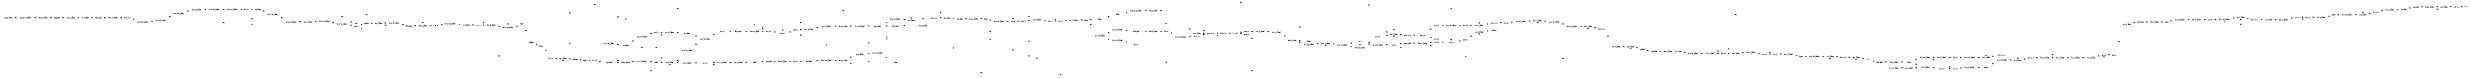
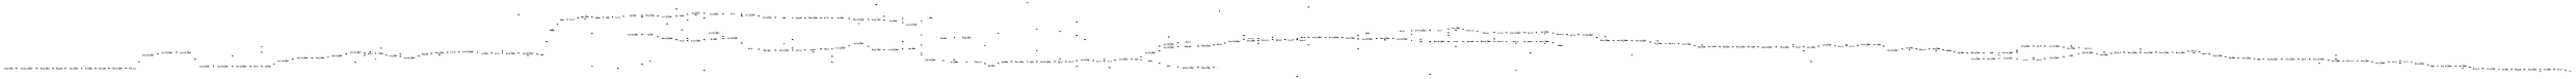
  digraph {
    rankdir=LR
    n1 [label="sub sp , sp , # address"]
    n2 [label="stp x29 , x30 , [ sp , # address ]"]
    n3 [label="add x29 , sp , # address"]
    n4 [label="adrp x8 , symbol"]
    n5 [label="add x8 , x8 , # address"]
    n6 [label="mov w9 , # address"]
    n7 [label="adrp x10 , symbol"]
    n8 [label="add x10 , x10 , # address"]
    n9 [label="and w9 , w0 , w9"]
    n10 [label="sturb w9 , [ x29 , #- address ]"]
    n11 [label="stur w1 , [ x29 , #- address ]"]
    n12 [label="ldurb w8 , [ x29 , #- address ]"]
    n13 [label="ldurb w8 , [ x29 , #- address ]"]
    n14 [label="stur wzr , [ x29 , #- address ]"]
    n15 [label="ldur w9 , [ x29 , #- address ]"]
    n16 [label="tbnz w8 , # 0 , address"]
    n17 [label="tbnz w8 , # 0 , address"]
    n18 [label="stur x8 , [ x29 , #- address ]"]
    n19 [label="ldur w8 , [ x29 , #- address ]"]
    n20 [label="ldur w9 , [ x29 , #- address ]"]
    n21 [label="b.lo address"]
    n22 [label="cmp w8 , w9"]
    n23 [label="stur x10 , [ x29 , #- address ]"]
    n24 [label="add w7 , w9 , # address"]
    n25 [label="ldur x8 , [ x29 , #- address ]"]
    n26 [label="ldr x9 , [ x8 ]"]
    n27 [label="cbz x9 , address"]
    n28 [label="ldp x29 , x30 , [ sp , # address ]"]
    n29 [label="add sp , sp , # address"]
    n30 [label=ret]
    n31 [label="stur wzr , [ x29 , #- address ]"]
    n32 [label="ldur w2 , [ x29 , #- address ]"]
    n33 [label="ldur w8 , [ x29 , #- address ]"]
    n34 [label="mov w8 , # address"]
    n35 [label="bl symbol"]
    n36 [label="mov w9 , # address"]
    n37 [label="and w8 , w8 , w9"]
    n38 [label="adrp x8 , symbol"]
    n39 [label="add x8 , x8 , # address"]
    n40 [label="str wzr , [ x8 ]"]
    n41 [label="mov w8 , # address"]
    n42 [label="mov w0 , w8"]
    n43 [label="stur w0 , [ x29 , #- address ]"]
    n44 [label="b.ne address"]
    n45 [label="stur w8 , [ x29 , #- address ]"]
    n46 [label="ldur w8 , [ x29 , #- address ]"]
    n47 [label="cbz w8 , address"]
    n48 [label="ldur w8 , [ x29 , #- address ]"]
    n49 [label="stur wzr , [ x29 , #- address ]"]
    n50 [label="mov w9 , # 0"]
    n51 [label="cbz w8 , address"]
    n52 [label="ldur w8 , [ x29 , #- address ]"]
    n53 [label="ldur w8 , [ x29 , #- address ]"]
    n54 [label="ldur w8 , [ x29 , #- address ]"]
    n55 [label="ldur w10 , [ x29 , #- address ]"]
    n56 [label="ldur w9 , [ x29 , #- address ]"]
    n57 [label="str w9 , [ sp , # address ]"]
    n58 [label="ldr w8 , [ sp , # address ]"]
    n59 [label="mov w9 , w8"]
    n60 [label="mov w9 , w8"]
    n61 [label="add w8 , w8 , # address"]
    n62 [label="mov w11 , w10"]
    n63 [label="mov w10 , w9"]
    n64 [label="bl symbol"]
    n65 [label="ldr w8 , [ x0 ]"]
    n66 [label="cmp w8 , # address"]
    n67 [label="b.eq address"]
    n68 [label="adrp x8 , symbol"]
    n69 [label="bl symbol"]
    n70 [label="add x8 , x8 , # address"]
    n71 [label="ldr w1 , [ x0 ]"]
    n72 [label="ldr w9 , [ x8 ]"]
    n73 [label="adrp x0 , address"]
    n74 [label="str w1 , [ sp , # address ]"]
    n75 [label="tbnz w8 , # 0 , address"]
    n76 [label="ldur w8 , [ x29 , #- address ]"]
    n77 [label="adrp x10 , symbol"]
    n78 [label="cset w8 , eq"]
    n79 [label="adrp x10 , symbol"]
    n80 [label="cmp x9 , x10"]
    n81 [label="cbz w9 , address"]
    n82 [label="b address"]
    n83 [label="mov w8 , # address"]
    n84 [label="add x0 , x0 , # address"]
    n85 [label="bl symbol"]
    n86 [label="ldr w1 , [ sp , # address ]"]
    n87 [label="mov w8 , # address"]
    n88 [label="str x0 , [ sp , # address ]"]
    n89 [label="ldr x2 , [ sp , # address ]"]
    n90 [label="mov w0 , w8"]
    n91 [label="bl symbol"]
    n92 [label="cbnz w8 , address"]
    n93 [label="adrp x8 , symbol"]
    n94 [label="add x10 , x10 , # address"]
    n95 [label="str w8 , [ sp , # address ]"]
    n96 [label="ldr x10 , [ x10 ]"]
    n97 [label="cmp x9 , x10"]
    n98 [label="ldr w8 , [ sp , # address ]"]
    n99 [label="tbnz w8 , # 0 , address"]
    n100 [label="b address"]
    n101 [label="stur w8 , [ x29 , #- address ]"]
    n102 [label="ldur w8 , [ x29 , #- address ]"]
    n103 [label="adrp x9 , symbol"]
    n104 [label="cset w8 , ne"]
    n105 [label="add x9 , x9 , # address"]
    n106 [label="str w8 , [ sp , # address ]"]
    n107 [label="ldr x9 , [ x9 ]"]
    n108 [label="ldr w10 , [ x9 ]"]
    n109 [label="add x9 , x9 , x11"]
    n110 [label="mul x11 , x12 , x11"]
    n111 [label="mov x12 , # address"]
    n112 [label="cmp w8 , w10"]
    n113 [label="stur w8 , [ x29 , #- address ]"]
    n114 [label="sub x1 , x29 , # address"]
    n115 [label="stur w8 , [ x29 , #- address ]"]
    n116 [label="ldur w8 , [ x29 , #- address ]"]
    n117 [label="cmp w0 , w8"]
    n118 [label="add x8 , x8 , # address"]
    n119 [label="ldr x8 , [ x8 ]"]
    n120 [label="cbnz w8 , address"]
    n121 [label="b address"]
    n122 [label="add x8 , x8 , x10"]
    n123 [label="str wzr , [ x8 ]"]
    n124 [label="mov x11 , # address"]
    n125 [label="mul x10 , x11 , x10"]
    n126 [label="ldur x8 , [ x29 , #- address ]"]
    n127 [label="ldr x10 , [ x8 ]"]
    n128 [label="mov x11 , # address"]
    n129 [label="add x10 , x10 , x11"]
    n130 [label="str x10 , [ x8 ]"]
    n131 [label="stur w9 , [ x29 , #- address ]"]
    n132 [label="ldur w9 , [ x29 , #- address ]"]
    n133 [label="mov w12 , # address"]
    n134 [label="and w9 , w9 , w12"]
    n135 [label="asr w9 , w9 , # address"]
    n136 [label="cmp w9 , # address"]
    n137 [label="b.ne address"]
    n138 [label="ldur w8 , [ x29 , #- address ]"]
    n139 [label="adrp x0 , address"]
    n140 [label="mov w9 , # address"]
    n141 [label="and w8 , w8 , w9"]
    n142 [label="add x0 , x0 , # address"]
    n143 [label="cmp w8 , # address"]
    n144 [label="b.ne address"]
    n145 [label="bl symbol"]
    n146 [label="b address"]
    n147 [label="adrp x0 , address"]
    n148 [label="add x0 , x0 , # address"]
    n149 [label="bl symbol"]
    n150 [label="add x10 , x10 , # address"]
    n151 [label="str w8 , [ sp , # address ]"]
    n152 [label="b.hs address"]
    n153 [label="ldr x10 , [ x10 ]"]
    n154 [label="mov w8 , # 5"]
    n155 [label="ldur w8 , [ x29 , #- address ]"]
    n156 [label="adrp x0 , address"]
    n157 [label="mov w9 , # address"]
    n158 [label="and w8 , w8 , w9"]
    n159 [label="add x0 , x0 , # address"]
    n160 [label="add w8 , w8 , # address"]
    n161 [label="bl symbol"]
    n162 [label="ldur x8 , [ x29 , #- address ]"]
    n163 [label="str x0 , [ sp , # address ]"]
    n164 [label="ldr x9 , [ x8 , # address ]"]
    n165 [label="mov w0 , w10"]
    n166 [label="ldr x2 , [ sp , # address ]"]
    n167 [label="ldr x3 , [ x9 ]"]
    n168 [label="mov w10 , # address"]
    n169 [label="mov w1 , # 0"]
    n170 [label="bl symbol"]
    n171 [label="ldur x8 , [ x29 , #- address ]"]
    n172 [label="str x0 , [ sp , # address ]"]
    n173 [label="ldr x3 , [ x8 ]"]
    n174 [label="mov w0 , w9"]
    n175 [label="ldr x2 , [ sp , # address ]"]
    n176 [label="mov w9 , # 0"]
    n177 [label="mov w1 , w9"]
    n178 [label="bl symbol"]
    n179 [label="b address"]
    n180 [label="lsl w8 , w8 , # address"]
    n181 [label="asr w8 , w8 , # address"]
    n182 [label="asr w8 , w8 , # address"]
    n183 [label="cmp w8 , # 0"]
    n184 [label="cset w8 , le"]
    n185 [label="tbnz w8 , # 0 , address"]
    n186 [label="ldur w8 , [ x29 , #- address ]"]
    n187 [label="adrp x0 , address"]
    n188 [label="mov w9 , # address"]
    n189 [label="and w8 , w8 , w9"]
    n190 [label="add x0 , x0 , # address"]
    n191 [label="asr w8 , w8 , # address"]
    n192 [label="bl symbol"]
    n193 [label="ldur x8 , [ x29 , #- address ]"]
    n194 [label="str x0 , [ sp , # address ]"]
    n195 [label="ldr x9 , [ x8 , # address ]"]
    n196 [label="mov w0 , w10"]
    n197 [label="ldr x2 , [ sp , # address ]"]
    n198 [label="ldr x3 , [ x9 ]"]
    n199 [label="ldur w10 , [ x29 , #- address ]"]
    n200 [label="mov w11 , # address"]
    n201 [label="and w10 , w10 , w11"]
    n202 [label="asr w4 , w10 , # address"]
    n203 [label="mov w10 , # address"]
    n204 [label="mov w1 , # 0"]
    n205 [label="bl symbol"]
    n206 [label="cbz w8 , address"]
    n207 [label="b address"]
    n208 [label="adrp x8 , symbol"]
    n209 [label="add x8 , x8 , # address"]
    n210 [label="mov w9 , # address"]
    n211 [label="ldur x8 , [ x29 , #- address ]"]
    n212 [label="str x0 , [ sp , # address ]"]
    n213 [label="ldr x9 , [ x8 , # address ]"]
    n214 [label="mov w0 , w10"]
    n215 [label="ldr x2 , [ sp , # address ]"]
    n216 [label="ldr x3 , [ x9 ]"]
    n217 [label="ldur w10 , [ x29 , #- address ]"]
    n218 [label="mov w11 , # address"]
    n219 [label="and w4 , w10 , w11"]
    n220 [label="mov w10 , # address"]
    n221 [label="mov w1 , # 0"]
    n222 [label="bl symbol"]
    n223 [label="str w9 , [ x8 ]"]
    n1 -> n2 [label=CFG]
    n2 -> n3 [label=CFG]
    n3 -> n4 [label=CFG]
    n4 -> n5 [label=CFG]
    n5 -> n6 [label=CFG]
    n6 -> n7 [label=CFG]
    n7 -> n8 [label=CFG]
    n8 -> n9 [label=CFG]
    n9 -> n10 [label=CFG]
    n10 -> n11 [label=CFG]
    n10 -> n12 [label=DFG]
    n10 -> n13 [label=DFG]
    n11 -> n14 [label=CFG]
    n11 -> n15 [label=DFG]
    n12 -> n16 [label=DFG]
    n13 -> n17 [label=DFG]
    n14 -> n18 [label=CFG]
    n14 -> n19 [label=DFG]
    n14 -> n20 [label=DFG]
    n15 -> n21 [label=DFG]
    n15 -> n22 [label=CFG]
    n16 -> n19 [label=CFG]
    n16 -> n38 [label=CFG]
    n17 -> n82 [label=CFG]
    n17 -> n83 [label=CFG]
    n18 -> n23 [label=CFG]
    n19 -> n15 [label=CFG]
    n19 -> n21 [label=DFG]
    n20 -> n24 [label=DFG]
    n21 -> n38 [label=CFG]
    n21 -> n41 [label=CFG]
    n22 -> n21 [label=CFG]
    n23 -> n25 [label=CFG]
    n24 -> n131 [label=DFG]
    n25 -> n26 [label=CFG]
    n26 -> n27 [label=DFG]
    n27 -> n28 [label=CFG]
    n27 -> n31 [label=CFG]
    n28 -> n29 [label=CFG]
    n29 -> n30 [label=CFG]
    n31 -> n12 [label=CFG]
    n31 -> n32 [label=DFG]
    n31 -> n33 [label=DFG]
    n32 -> n34 [label=CFG]
    n32 -> n35 [label=DFG]
    n33 -> n36 [label=CFG]
    n33 -> n37 [label=DFG]
    n34 -> n42 [label=CFG]
    n35 -> n9 [label=DFG]
    n35 -> n43 [label=DFG]
    n35 -> n44 [label=DFG]
    n36 -> n37 [label=CFG]
    n37 -> n120 [label=DFG]
    n38 -> n39 [label=CFG]
    n39 -> n40 [label=CFG]
    n40 -> n32 [label=CFG]
    n41 -> n45 [label=CFG]
    n42 -> n114 [label=CFG]
    n43 -> n46 [label=DFG]
    n43 -> n48 [label=DFG]
    n43 -> n76 [label=DFG]
    n43 -> n102 [label=DFG]
    n43 -> n116 [label=CFG]
    n44 -> n46 [label=CFG]
    n44 -> n64 [label=CFG]
    n45 -> n32 [label=DFG]
    n45 -> n33 [label=DFG]
    n45 -> n38 [label=CFG]
    n46 -> n47 [label=DFG]
    n47 -> n48 [label=CFG]
    n47 -> n49 [label=CFG]
    n48 -> n50 [label=CFG]
    n48 -> n51 [label=DFG]
    n49 -> n52 [label=DFG]
    n49 -> n53 [label=DFG]
    n49 -> n54 [label=DFG]
    n49 -> n55 [label=DFG]
    n49 -> n56 [label=DFG]
    n50 -> n57 [label=CFG]
    n51 -> n52 [label=CFG]
    n51 -> n58 [label=CFG]
    n52 -> n59 [label=DFG]
    n53 -> n60 [label=DFG]
    n54 -> n61 [label=DFG]
    n55 -> n62 [label=DFG]
    n56 -> n63 [label=DFG]
    n57 -> n51 [label=CFG]
    n57 -> n58 [label=DFG]
    n58 -> n75 [label=DFG]
    n59 -> n77 [label=CFG]
    n59 -> n78 [label=DFG]
    n60 -> n79 [label=CFG]
    n60 -> n80 [label=DFG]
    n61 -> n101 [label=DFG]
    n62 -> n108 [label=CFG]
    n62 -> n110 [label=DFG]
    n63 -> n124 [label=CFG]
    n63 -> n125 [label=DFG]
    n64 -> n65 [label=DFG]
    n65 -> n66 [label=CFG]
    n65 -> n67 [label=DFG]
    n66 -> n67 [label=CFG]
    n67 -> n68 [label=CFG]
    n67 -> n69 [label=CFG]
    n68 -> n70 [label=CFG]
    n69 -> n71 [label=DFG]
    n70 -> n72 [label=CFG]
    n71 -> n73 [label=CFG]
    n71 -> n74 [label=DFG]
    n72 -> n81 [label=DFG]
    n73 -> n84 [label=CFG]
    n74 -> n85 [label=CFG]
    n74 -> n86 [label=DFG]
    n75 -> n32 [label=CFG]
    n75 -> n76 [label=CFG]
    n76 -> n92 [label=DFG]
    n77 -> n94 [label=CFG]
    n78 -> n95 [label=DFG]
    n79 -> n150 [label=CFG]
    n80 -> n151 [label=CFG]
    n80 -> n152 [label=DFG]
    n81 -> n13 [label=CFG]
    n81 -> n82 [label=CFG]
    n82 -> n32 [label=CFG]
    n83 -> n113 [label=CFG]
    n84 -> n74 [label=CFG]
    n85 -> n87 [label=CFG]
    n85 -> n88 [label=DFG]
    n86 -> n89 [label=CFG]
    n87 -> n88 [label=CFG]
    n88 -> n89 [label=DFG]
    n88 -> n90 [label=CFG]
    n89 -> n91 [label=CFG]
    n90 -> n86 [label=CFG]
    n91 -> n68 [label=CFG]
    n92 -> n33 [label=CFG]
    n92 -> n93 [label=CFG]
    n93 -> n118 [label=CFG]
    n94 -> n96 [label=CFG]
    n95 -> n58 [label=DFG]
    n96 -> n78 [label=DFG]
    n96 -> n97 [label=CFG]
    n97 -> n78 [label=CFG]
    n98 -> n99 [label=DFG]
    n99 -> n54 [label=CFG]
    n99 -> n100 [label=CFG]
    n100 -> n48 [label=CFG]
    n101 -> n52 [label=DFG]
    n101 -> n53 [label=DFG]
    n101 -> n54 [label=DFG]
    n101 -> n55 [label=DFG]
    n101 -> n56 [label=DFG]
    n101 -> n121 [label=CFG]
    n102 -> n103 [label=CFG]
    n102 -> n104 [label=DFG]
    n103 -> n105 [label=CFG]
    n104 -> n106 [label=DFG]
    n105 -> n107 [label=CFG]
    n106 -> n98 [label=DFG]
    n107 -> n55 [label=CFG]
    n107 -> n108 [label=DFG]
    n108 -> n104 [label=DFG]
    n108 -> n112 [label=CFG]
    n109 -> n108 [label=DFG]
    n110 -> n109 [label=DFG]
    n111 -> n110 [label=CFG]
    n113 -> n32 [label=DFG]
    n113 -> n33 [label=DFG]
    n113 -> n82 [label=CFG]
    n114 -> n35 [label=DFG]
    n114 -> n115 [label=CFG]
    n115 -> n35 [label=CFG]
    n116 -> n117 [label=CFG]
    n117 -> n44 [label=CFG]
    n118 -> n119 [label=CFG]
    n119 -> n56 [label=CFG]
-   n122 -> n119 [label=DFG]
+   n119 -> n122 [label=DFG]
    n120 -> n146 [label=CFG]
    n120 -> n147 [label=CFG]
    n121 -> n53 [label=CFG]
    n122 -> n123 [label=DFG]
    n123 -> n126 [label=CFG]
    n124 -> n125 [label=CFG]
    n125 -> n122 [label=DFG]
    n126 -> n127 [label=CFG]
    n127 -> n128 [label=CFG]
    n127 -> n129 [label=DFG]
    n128 -> n129 [label=CFG]
    n129 -> n130 [label=DFG]
    n130 -> n20 [label=CFG]
    n131 -> n19 [label=DFG]
    n131 -> n20 [label=DFG]
    n131 -> n132 [label=CFG]
    n132 -> n133 [label=CFG]
    n132 -> n134 [label=DFG]
    n133 -> n134 [label=CFG]
    n134 -> n135 [label=DFG]
    n135 -> n136 [label=DFG]
    n135 -> n137 [label=DFG]
    n136 -> n137 [label=CFG]
    n137 -> n138 [label=CFG]
    n137 -> n139 [label=CFG]
    n138 -> n140 [label=CFG]
    n138 -> n141 [label=DFG]
    n139 -> n142 [label=CFG]
    n140 -> n141 [label=CFG]
    n141 -> n143 [label=CFG]
    n141 -> n144 [label=DFG]
    n142 -> n145 [label=CFG]
    n143 -> n144 [label=CFG]
    n144 -> n155 [label=CFG]
    n144 -> n156 [label=CFG]
    n145 -> n162 [label=CFG]
    n145 -> n163 [label=DFG]
    n146 -> n28 [label=CFG]
    n147 -> n148 [label=CFG]
    n148 -> n149 [label=CFG]
    n149 -> n171 [label=CFG]
    n149 -> n172 [label=DFG]
    n150 -> n153 [label=CFG]
    n151 -> n98 [label=DFG]
    n151 -> n152 [label=CFG]
    n152 -> n98 [label=CFG]
    n152 -> n102 [label=CFG]
    n153 -> n80 [label=DFG]
    n153 -> n154 [label=CFG]
    n154 -> n80 [label=CFG]
    n155 -> n157 [label=CFG]
    n155 -> n158 [label=DFG]
    n156 -> n159 [label=CFG]
    n157 -> n158 [label=CFG]
    n158 -> n160 [label=DFG]
    n159 -> n161 [label=CFG]
    n160 -> n180 [label=DFG]
    n161 -> n193 [label=CFG]
    n161 -> n194 [label=DFG]
    n162 -> n164 [label=CFG]
    n163 -> n165 [label=CFG]
    n163 -> n166 [label=DFG]
    n164 -> n167 [label=DFG]
    n165 -> n169 [label=CFG]
    n166 -> n170 [label=CFG]
    n167 -> n168 [label=CFG]
    n168 -> n163 [label=CFG]
    n169 -> n166 [label=CFG]
    n170 -> n9 [label=DFG]
    n170 -> n43 [label=DFG]
    n170 -> n44 [label=DFG]
    n170 -> n138 [label=CFG]
    n171 -> n173 [label=CFG]
    n172 -> n174 [label=CFG]
    n172 -> n175 [label=DFG]
    n173 -> n176 [label=CFG]
    n174 -> n177 [label=CFG]
    n175 -> n178 [label=CFG]
    n176 -> n172 [label=CFG]
    n177 -> n175 [label=CFG]
    n178 -> n9 [label=DFG]
    n178 -> n43 [label=DFG]
    n178 -> n44 [label=DFG]
    n178 -> n179 [label=CFG]
    n179 -> n146 [label=CFG]
    n180 -> n181 [label=DFG]
    n181 -> n182 [label=DFG]
    n182 -> n183 [label=CFG]
    n182 -> n184 [label=DFG]
    n183 -> n184 [label=CFG]
    n184 -> n185 [label=DFG]
    n185 -> n186 [label=CFG]
    n185 -> n187 [label=CFG]
    n186 -> n188 [label=CFG]
    n186 -> n189 [label=DFG]
    n187 -> n190 [label=CFG]
    n188 -> n189 [label=CFG]
    n189 -> n191 [label=DFG]
    n190 -> n192 [label=CFG]
    n191 -> n206 [label=DFG]
    n192 -> n211 [label=CFG]
    n192 -> n212 [label=DFG]
    n193 -> n195 [label=CFG]
    n194 -> n196 [label=CFG]
    n194 -> n197 [label=DFG]
    n195 -> n198 [label=DFG]
    n196 -> n204 [label=CFG]
    n197 -> n205 [label=CFG]
    n198 -> n199 [label=CFG]
    n199 -> n200 [label=CFG]
    n199 -> n201 [label=DFG]
    n200 -> n201 [label=CFG]
    n201 -> n183 [label=DFG]
    n202 -> n203 [label=CFG]
    n203 -> n194 [label=CFG]
    n204 -> n197 [label=CFG]
    n205 -> n9 [label=DFG]
    n205 -> n43 [label=DFG]
    n205 -> n44 [label=DFG]
    n205 -> n155 [label=CFG]
    n206 -> n207 [label=CFG]
    n206 -> n208 [label=CFG]
    n207 -> n25 [label=CFG]
    n208 -> n209 [label=CFG]
    n209 -> n210 [label=CFG]
    n210 -> n223 [label=CFG]
    n211 -> n213 [label=CFG]
    n212 -> n214 [label=CFG]
    n212 -> n215 [label=DFG]
    n213 -> n216 [label=DFG]
    n214 -> n221 [label=CFG]
    n215 -> n222 [label=CFG]
    n216 -> n217 [label=CFG]
    n217 -> n218 [label=CFG]
    n217 -> n219 [label=DFG]
    n218 -> n219 [label=CFG]
    n219 -> n220 [label=CFG]
    n220 -> n212 [label=CFG]
    n221 -> n215 [label=CFG]
    n222 -> n9 [label=DFG]
    n222 -> n43 [label=DFG]
    n222 -> n44 [label=DFG]
    n222 -> n186 [label=CFG]
    n223 -> n207 [label=CFG]
  }
